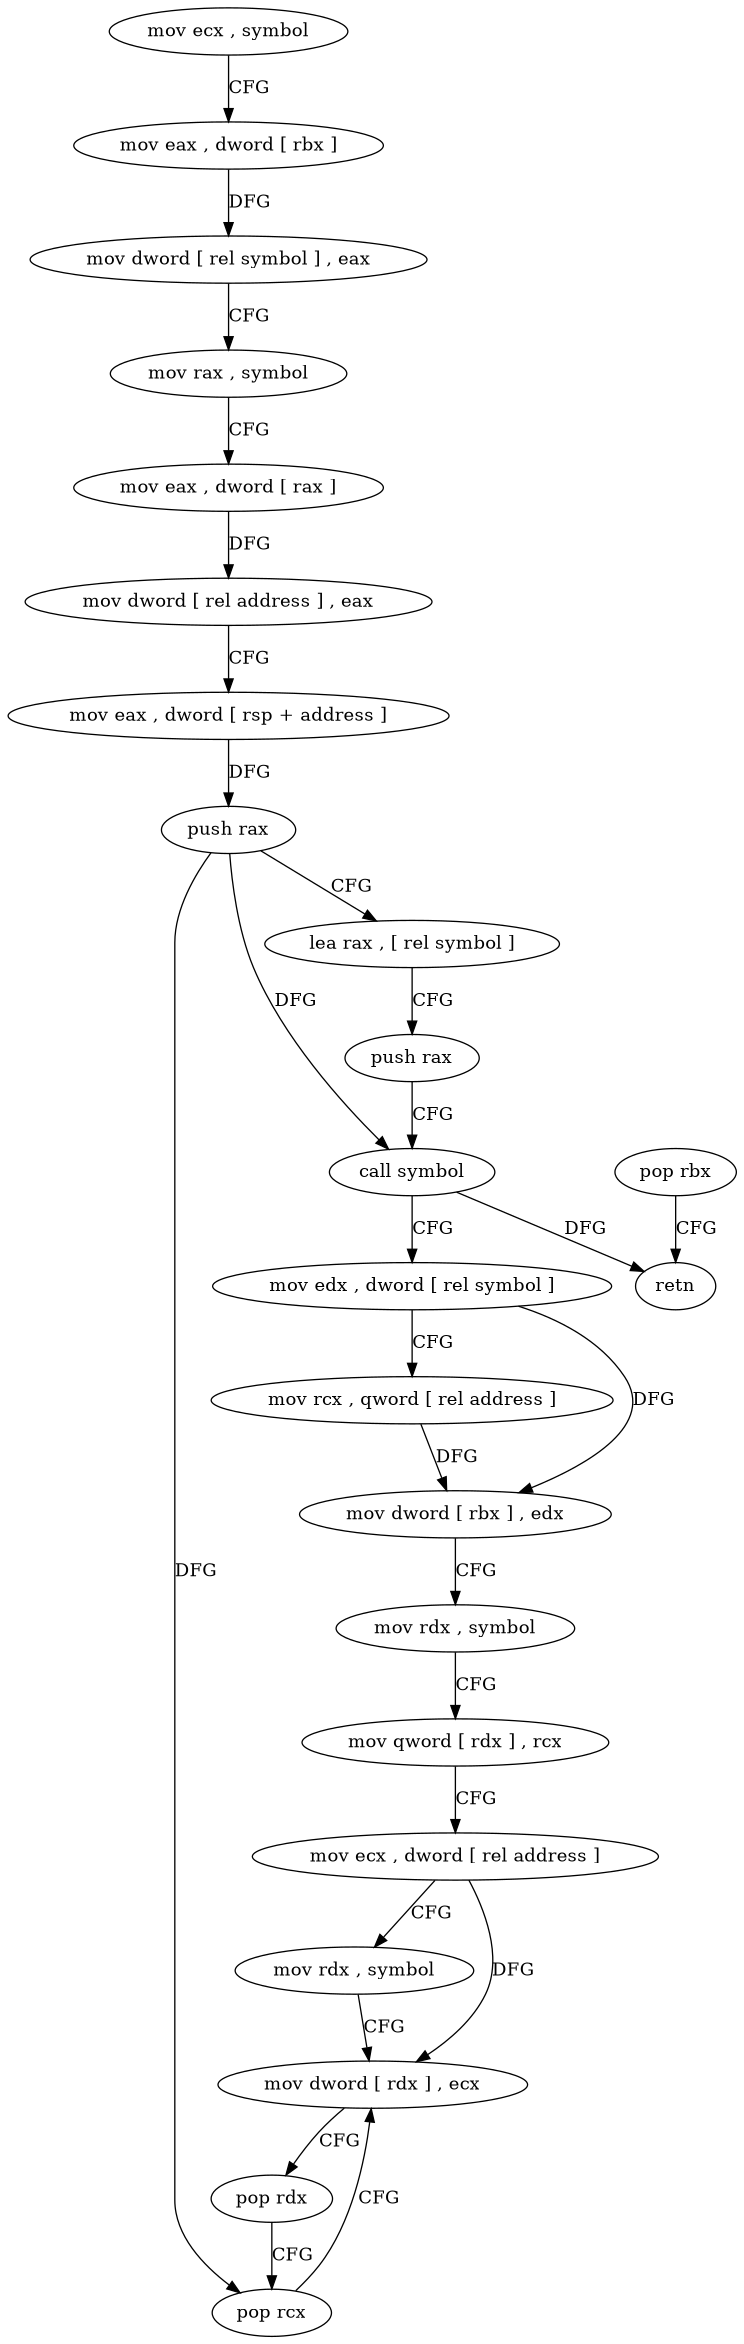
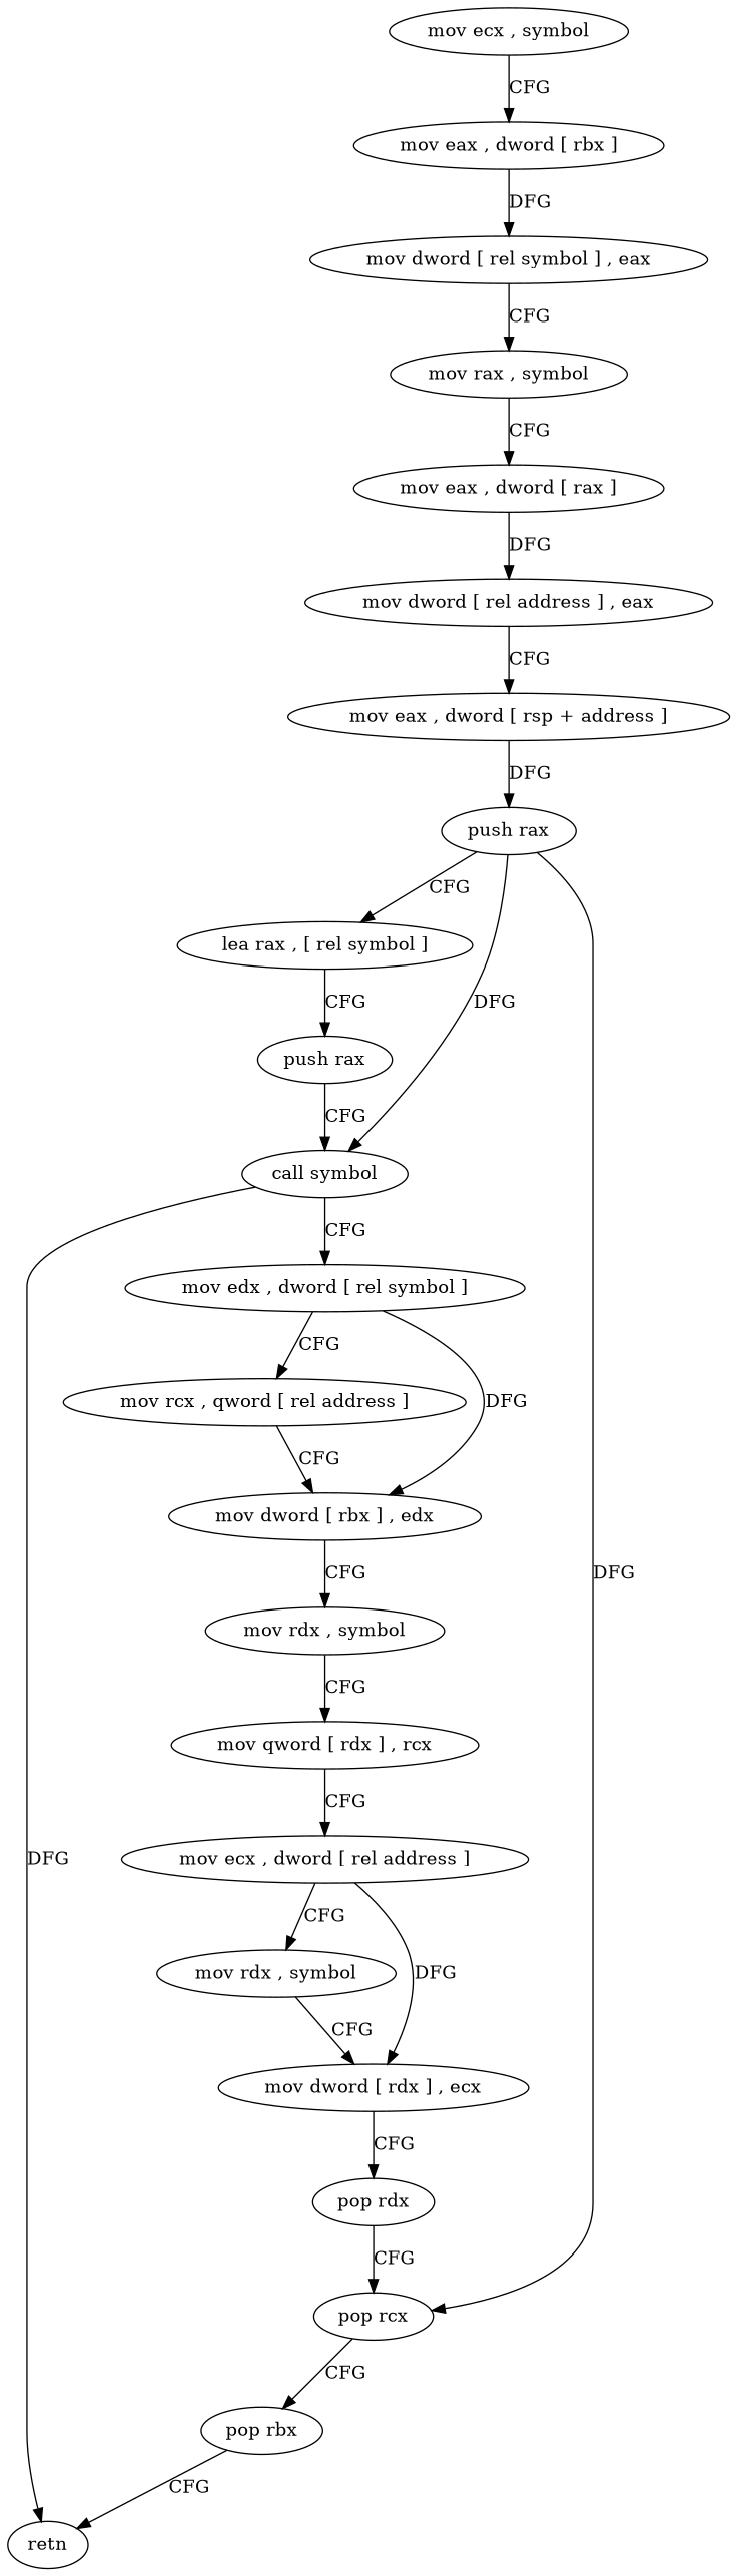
  digraph {
    n1 [label="mov ecx , symbol"]
    n2 [label="mov eax , dword [ rbx ]"]
    n3 [label="mov dword [ rel symbol ] , eax"]
    n4 [label="mov rax , symbol"]
    n5 [label="mov eax , dword [ rax ]"]
    n6 [label="mov dword [ rel address ] , eax"]
    n7 [label="mov eax , dword [ rsp + address ]"]
    n8 [label="push rax"]
    n9 [label="lea rax , [ rel symbol ]"]
    n10 [label="call symbol"]
    n11 [label="pop rcx"]
    n12 [label="push rax"]
    n13 [label="mov edx , dword [ rel symbol ]"]
    n14 [label=retn]
    n15 [label="pop rbx"]
    n16 [label="mov rcx , qword [ rel address ]"]
    n17 [label="mov dword [ rbx ] , edx"]
    n18 [label="mov rdx , symbol"]
    n19 [label="mov qword [ rdx ] , rcx"]
    n20 [label="mov ecx , dword [ rel address ]"]
    n21 [label="mov rdx , symbol"]
    n22 [label="mov dword [ rdx ] , ecx"]
    n23 [label="pop rdx"]
    n1 -> n2 [label=CFG]
    n2 -> n3 [label=DFG]
    n3 -> n4 [label=CFG]
    n4 -> n5 [label=CFG]
    n5 -> n6 [label=DFG]
    n6 -> n7 [label=CFG]
    n7 -> n8 [label=DFG]
    n8 -> n9 [label=CFG]
    n8 -> n10 [label=DFG]
    n8 -> n11 [label=DFG]
    n9 -> n12 [label=CFG]
    n10 -> n13 [label=CFG]
    n10 -> n14 [label=DFG]
-   n11 -> n22 [label=CFG]
+   n11 -> n15 [label=CFG]
    n12 -> n10 [label=CFG]
    n13 -> n16 [label=CFG]
    n13 -> n17 [label=DFG]
    n15 -> n14 [label=CFG]
-   n16 -> n17 [label=DFG]
+   n16 -> n17 [label=CFG]
    n17 -> n18 [label=CFG]
    n18 -> n19 [label=CFG]
    n19 -> n20 [label=CFG]
    n20 -> n21 [label=CFG]
    n20 -> n22 [label=DFG]
    n21 -> n22 [label=CFG]
    n22 -> n23 [label=CFG]
    n23 -> n11 [label=CFG]
  }
